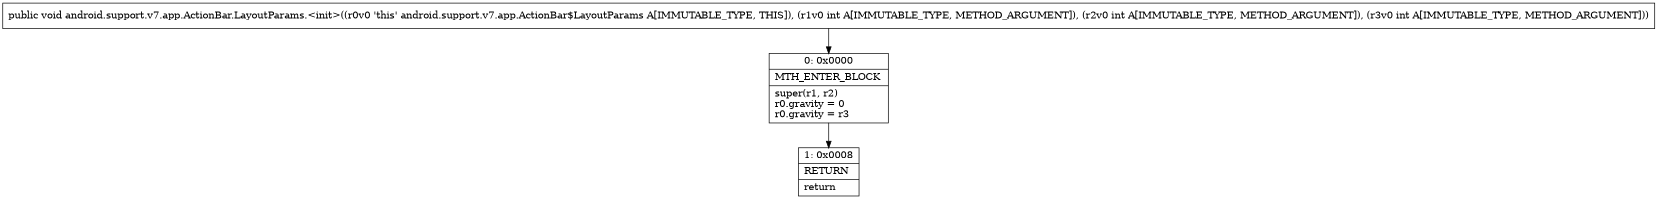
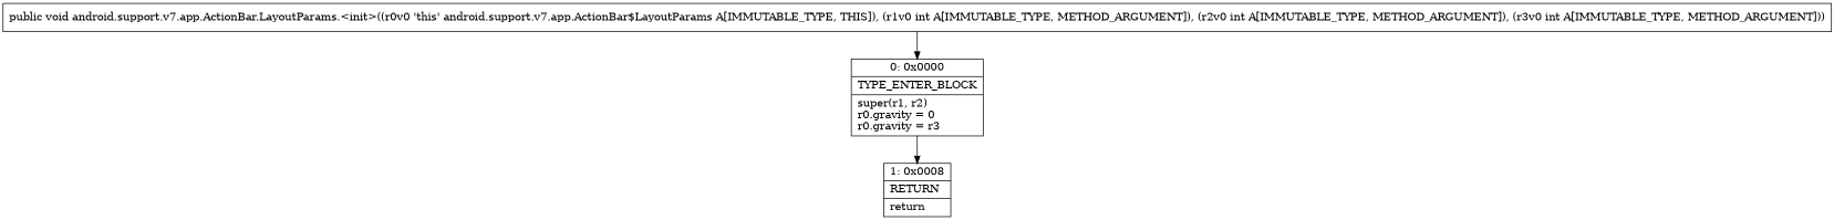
  digraph {
    node [shape=record]
-   n1 [label="{0\:\ 0x0000|MTH_ENTER_BLOCK\l|super(r1, r2)\lr0.gravity = 0\lr0.gravity = r3\l}"]
+   n1 [label="{0\:\ 0x0000|TYPE_ENTER_BLOCK\l|super(r1, r2)\lr0.gravity = 0\lr0.gravity = r3\l}"]
    n2 [label="{1\:\ 0x0008|RETURN\l|return\l}"]
    n3 [label="{public void android.support.v7.app.ActionBar.LayoutParams.\<init\>((r0v0 'this' android.support.v7.app.ActionBar$LayoutParams A[IMMUTABLE_TYPE, THIS]), (r1v0 int A[IMMUTABLE_TYPE, METHOD_ARGUMENT]), (r2v0 int A[IMMUTABLE_TYPE, METHOD_ARGUMENT]), (r3v0 int A[IMMUTABLE_TYPE, METHOD_ARGUMENT])) }"]
    n1 -> n2
    n3 -> n1
  }
